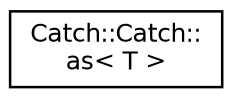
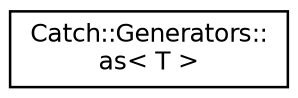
  digraph {
    rankdir=TB
-   n1 [color=black fillcolor=white fontname=Helvetica fontsize=10 height=0.2 label="Catch::Catch::\las\< T \>" shape=record style=filled width=0.4]
+   n1 [color=black fillcolor=white fontname=Helvetica fontsize=10 height=0.2 label="Catch::Generators::\las\< T \>" shape=record style=filled width=0.4]
  }
